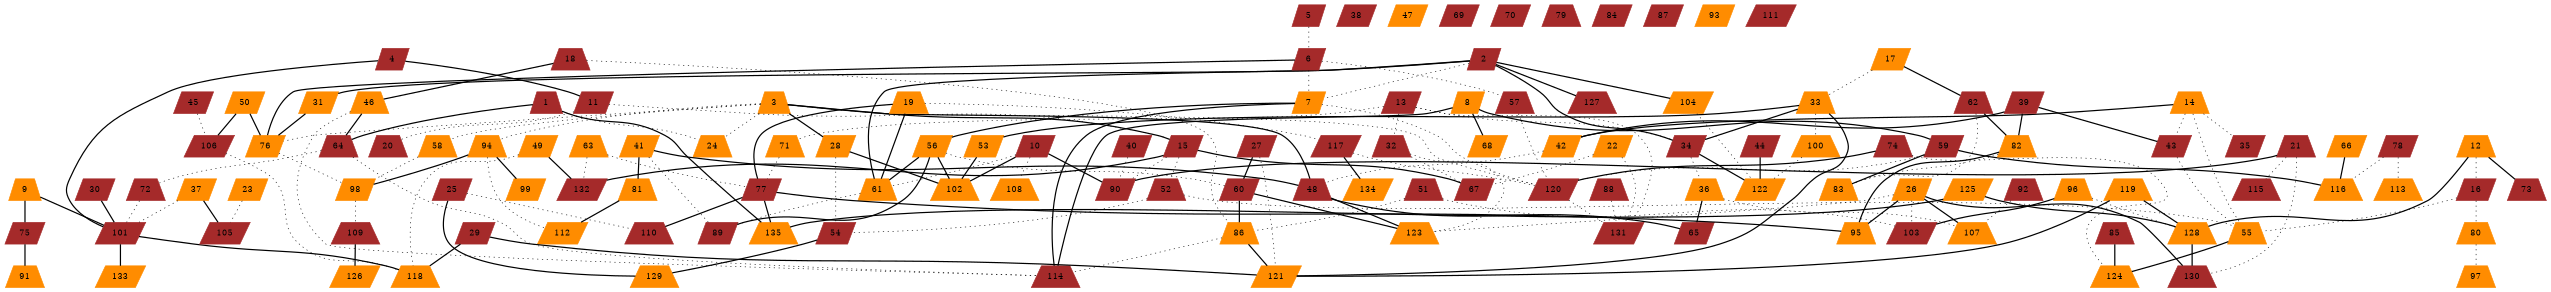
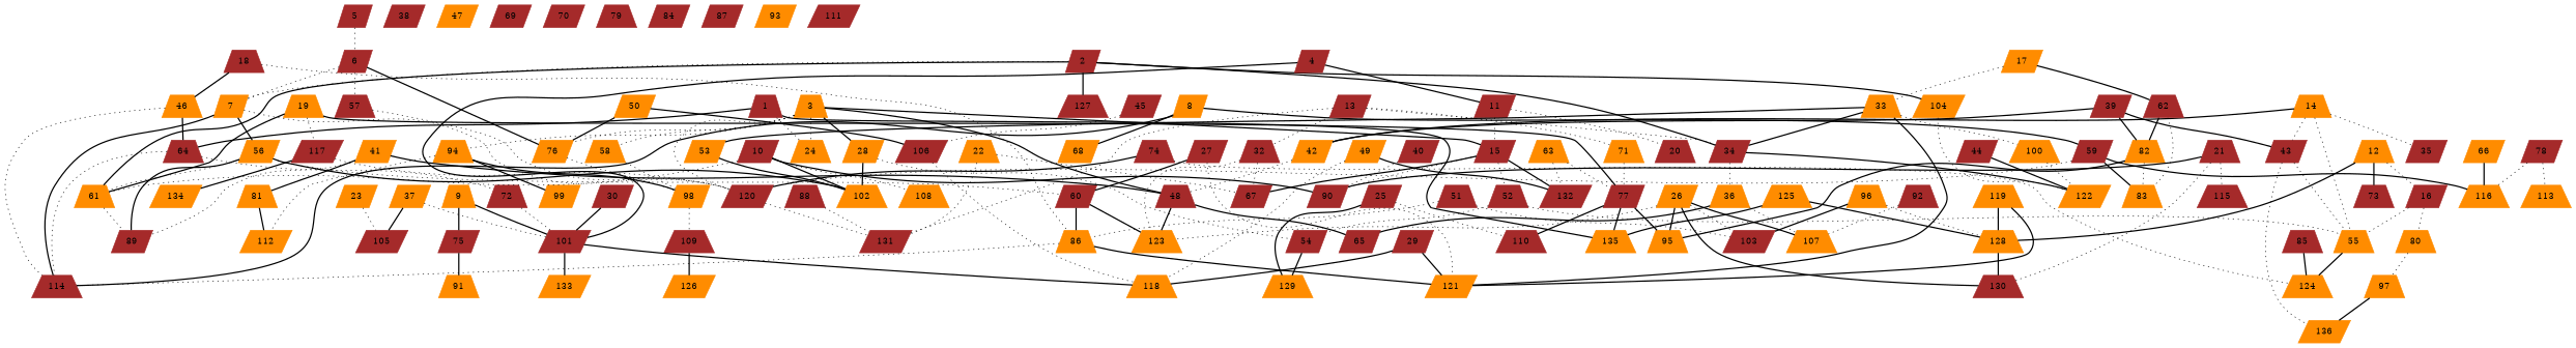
  graph {
    node [color=brown shape=parallelogram style=filled]
    edge [style=bold]
    1 [shape=trapezium]
    24 [color=darkorange shape=trapezium]
    64 [shape=trapezium]
    135 [color=darkorange shape=trapezium]
    114 [shape=trapezium]
    72 [shape=trapezium]
    7 [color=darkorange]
    2
-   31 [color=darkorange]
    34
    61 [color=darkorange shape=trapezium]
    104 [color=darkorange]
    127 [shape=trapezium]
    120
    56 [color=darkorange]
    76 [color=darkorange]
    36 [color=darkorange shape=trapezium]
    122 [color=darkorange]
    89
    3 [color=darkorange shape=trapezium]
    15
    28 [color=darkorange]
    48 [shape=trapezium]
    58 [color=darkorange shape=trapezium]
    94 [color=darkorange shape=trapezium]
    90
    52 [shape=trapezium]
    67
    132
    102 [color=darkorange shape=trapezium]
    54
    123 [color=darkorange shape=trapezium]
    65
    98 [color=darkorange]
    112 [color=darkorange]
    99 [color=darkorange]
    131
    4
    11
    101
    20 [shape=trapezium]
    118 [color=darkorange shape=trapezium]
    133 [color=darkorange]
    5
    6
    57 [shape=trapezium]
    60
    8 [color=darkorange]
    59
    68 [color=darkorange]
    83 [color=darkorange shape=trapezium]
    116 [color=darkorange shape=trapezium]
    9 [color=darkorange shape=trapezium]
    75
    91 [color=darkorange shape=trapezium]
    10
    108 [color=darkorange shape=trapezium]
    12 [color=darkorange shape=trapezium]
    16
    73 [shape=trapezium]
    128 [color=darkorange shape=trapezium]
    55 [color=darkorange shape=trapezium]
    80 [color=darkorange shape=trapezium]
    130 [shape=trapezium]
    13
    32 [shape=trapezium]
    71 [color=darkorange shape=trapezium]
    77
    14 [color=darkorange shape=trapezium]
    35
    42 [color=darkorange]
    43
+   136 [color=darkorange]
    124 [color=darkorange shape=trapezium]
    97 [color=darkorange shape=trapezium]
    17 [color=darkorange]
    33 [color=darkorange shape=trapezium]
    62 [shape=trapezium]
    121 [color=darkorange]
    53 [color=darkorange]
    100 [color=darkorange shape=trapezium]
    82 [color=darkorange shape=trapezium]
    18 [shape=trapezium]
    46 [color=darkorange shape=trapezium]
    86 [color=darkorange shape=trapezium]
    19 [color=darkorange shape=trapezium]
    117
    110 [shape=trapezium]
    95 [color=darkorange shape=trapezium]
    134 [color=darkorange]
    21 [shape=trapezium]
    115 [shape=trapezium]
-   22 [color=darkorange]
+   22 [color=darkorange shape=trapezium]
    23 [color=darkorange]
    105
    25
    129 [color=darkorange shape=trapezium]
    26 [color=darkorange]
    103
    107 [color=darkorange shape=trapezium]
    27
    29
    30
    37 [color=darkorange]
    38
    39
    40
    41 [color=darkorange]
    81 [color=darkorange shape=trapezium]
    44
    45
    106
    47 [color=darkorange]
    49 [color=darkorange]
    50 [color=darkorange]
    51 [shape=trapezium]
    109 [shape=trapezium]
    63 [color=darkorange shape=trapezium]
    66 [color=darkorange]
    69
    70
    74 [shape=trapezium]
    78
    113 [color=darkorange shape=trapezium]
    79 [shape=trapezium]
    84
    85 [shape=trapezium]
    87
    88 [shape=trapezium]
    92 [shape=trapezium]
    93 [color=darkorange]
    96 [color=darkorange shape=trapezium]
    126 [color=darkorange]
    111
    119 [color=darkorange shape=trapezium]
-   125 [color=darkorange]
+   125 [color=darkorange shape=trapezium]
    1 -- 24 [style=dotted]
    1 -- 64
    1 -- 135
    64 -- 114 [style=dotted]
    64 -- 72 [style=dotted]
    72 -- 101 [style=dotted]
    7 -- 114
    7 -- 120 [style=dotted]
    7 -- 56
    2 -- 7 [style=dotted]
-   2 -- 31
    2 -- 34
    2 -- 61
    2 -- 104
    2 -- 127
-   31 -- 76
    34 -- 36 [style=dotted]
    34 -- 122
    61 -- 89 [style=dotted]
    104 -- 122 [style=dotted]
    120 -- 131 [style=dotted]
-   56 -- 61
+   56 -- 61 [style=dotted]
    56 -- 89
    56 -- 102
    56 -- 60 [style=dotted]
    76 -- 98 [style=dotted]
    36 -- 65
    36 -- 107 [style=dotted]
    3 -- 24 [style=dotted]
    3 -- 120 [style=dotted]
    3 -- 76 [style=dotted]
    3 -- 15
    3 -- 28
    3 -- 48
    3 -- 58 [style=dotted]
    3 -- 94 [style=dotted]
    15 -- 90 [style=dotted]
    15 -- 52 [style=dotted]
    15 -- 67
    15 -- 132
    28 -- 102
    28 -- 54 [style=dotted]
    48 -- 123
    48 -- 65
    58 -- 98 [style=dotted]
    94 -- 98
    94 -- 112 [style=dotted]
    94 -- 99
    52 -- 54 [style=dotted]
    52 -- 55 [style=dotted]
    54 -- 129
    98 -- 109 [style=dotted]
    4 -- 11
    4 -- 101
    11 -- 15 [style=dotted]
    11 -- 20 [style=dotted]
    101 -- 118
    101 -- 133
    5 -- 6 [style=dotted]
    6 -- 7 [style=dotted]
    6 -- 76
    6 -- 57 [style=dotted]
    57 -- 120 [style=dotted]
    60 -- 123
    60 -- 86
    8 -- 114
    8 -- 59
    8 -- 68
    59 -- 120 [style=dotted]
    59 -- 83
    59 -- 116
    9 -- 101
    9 -- 75
    75 -- 91
    10 -- 61 [style=dotted]
    10 -- 90
    10 -- 102
    10 -- 108 [style=dotted]
    12 -- 16 [style=dotted]
    12 -- 73
    12 -- 128
    16 -- 55 [style=dotted]
    16 -- 80 [style=dotted]
    128 -- 130
    55 -- 124
    80 -- 97 [style=dotted]
    13 -- 34 [style=dotted]
    13 -- 131 [style=dotted]
    13 -- 32 [style=dotted]
    13 -- 71 [style=dotted]
    32 -- 67 [style=dotted]
    32 -- 123 [style=dotted]
    71 -- 77 [style=dotted]
    77 -- 135
    77 -- 110
    77 -- 95
    14 -- 55 [style=dotted]
    14 -- 35 [style=dotted]
    14 -- 42
    14 -- 43 [style=dotted]
    42 -- 48 [style=dotted]
    43 -- 55 [style=dotted]
+   43 -- 136 [style=dotted]
+   97 -- 136
    17 -- 33 [style=dotted]
    17 -- 62
    33 -- 34
    33 -- 121
    33 -- 53
    33 -- 100 [style=dotted]
    62 -- 83 [style=dotted]
    62 -- 82
    53 -- 102
    100 -- 122 [style=dotted]
    82 -- 83 [style=dotted]
    82 -- 95
    18 -- 46
    18 -- 86 [style=dotted]
    46 -- 64
    46 -- 114 [style=dotted]
    86 -- 114 [style=dotted]
    86 -- 121
    19 -- 61
    19 -- 77
    19 -- 117 [style=dotted]
    117 -- 120 [style=dotted]
    117 -- 134
    21 -- 90
    21 -- 130 [style=dotted]
    21 -- 115 [style=dotted]
    22 -- 67 [style=dotted]
    22 -- 131 [style=dotted]
    23 -- 105 [style=dotted]
    25 -- 110 [style=dotted]
    25 -- 129
    26 -- 123 [style=dotted]
    26 -- 130
    26 -- 95
    26 -- 103 [style=dotted]
    26 -- 107
    27 -- 60
    27 -- 121 [style=dotted]
    29 -- 118
    29 -- 121
    30 -- 101
    37 -- 101 [style=dotted]
    37 -- 105
    39 -- 42
    39 -- 43
    39 -- 82
    40 -- 90 [style=dotted]
    41 -- 89 [style=dotted]
    41 -- 48
    41 -- 81
    81 -- 112
    44 -- 122
    45 -- 106 [style=dotted]
    106 -- 118 [style=dotted]
    49 -- 132
    49 -- 118 [style=dotted]
    50 -- 76
    50 -- 106
    51 -- 86 [style=dotted]
    51 -- 103 [style=dotted]
    109 -- 126
    63 -- 132 [style=dotted]
    63 -- 77 [style=dotted]
    66 -- 116
    74 -- 120
    74 -- 124 [style=dotted]
    78 -- 116 [style=dotted]
    78 -- 113 [style=dotted]
    85 -- 124
    88 -- 131 [style=dotted]
    92 -- 107 [style=dotted]
    96 -- 128 [style=dotted]
    96 -- 103
    119 -- 128
    119 -- 121
    125 -- 135
    125 -- 128
  }
